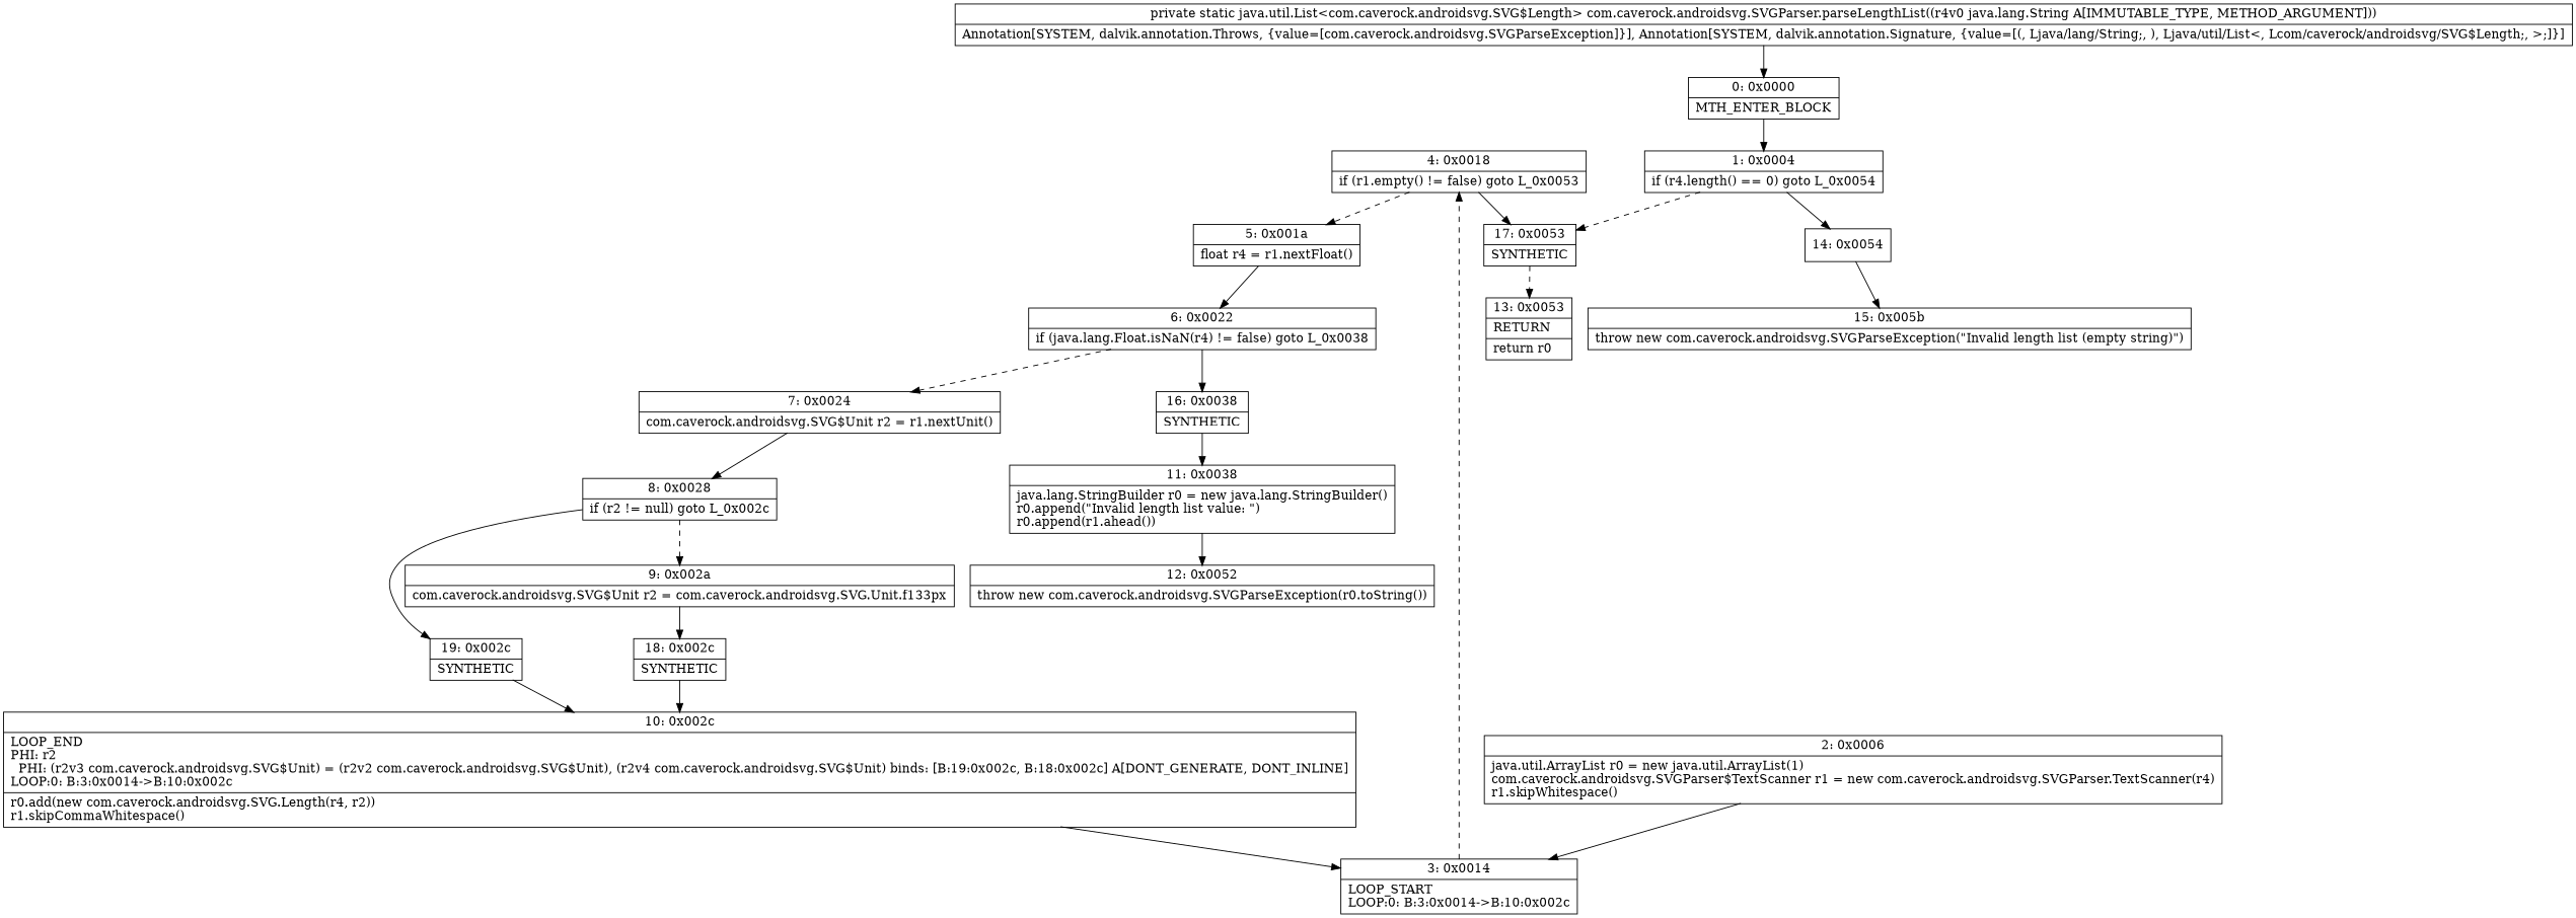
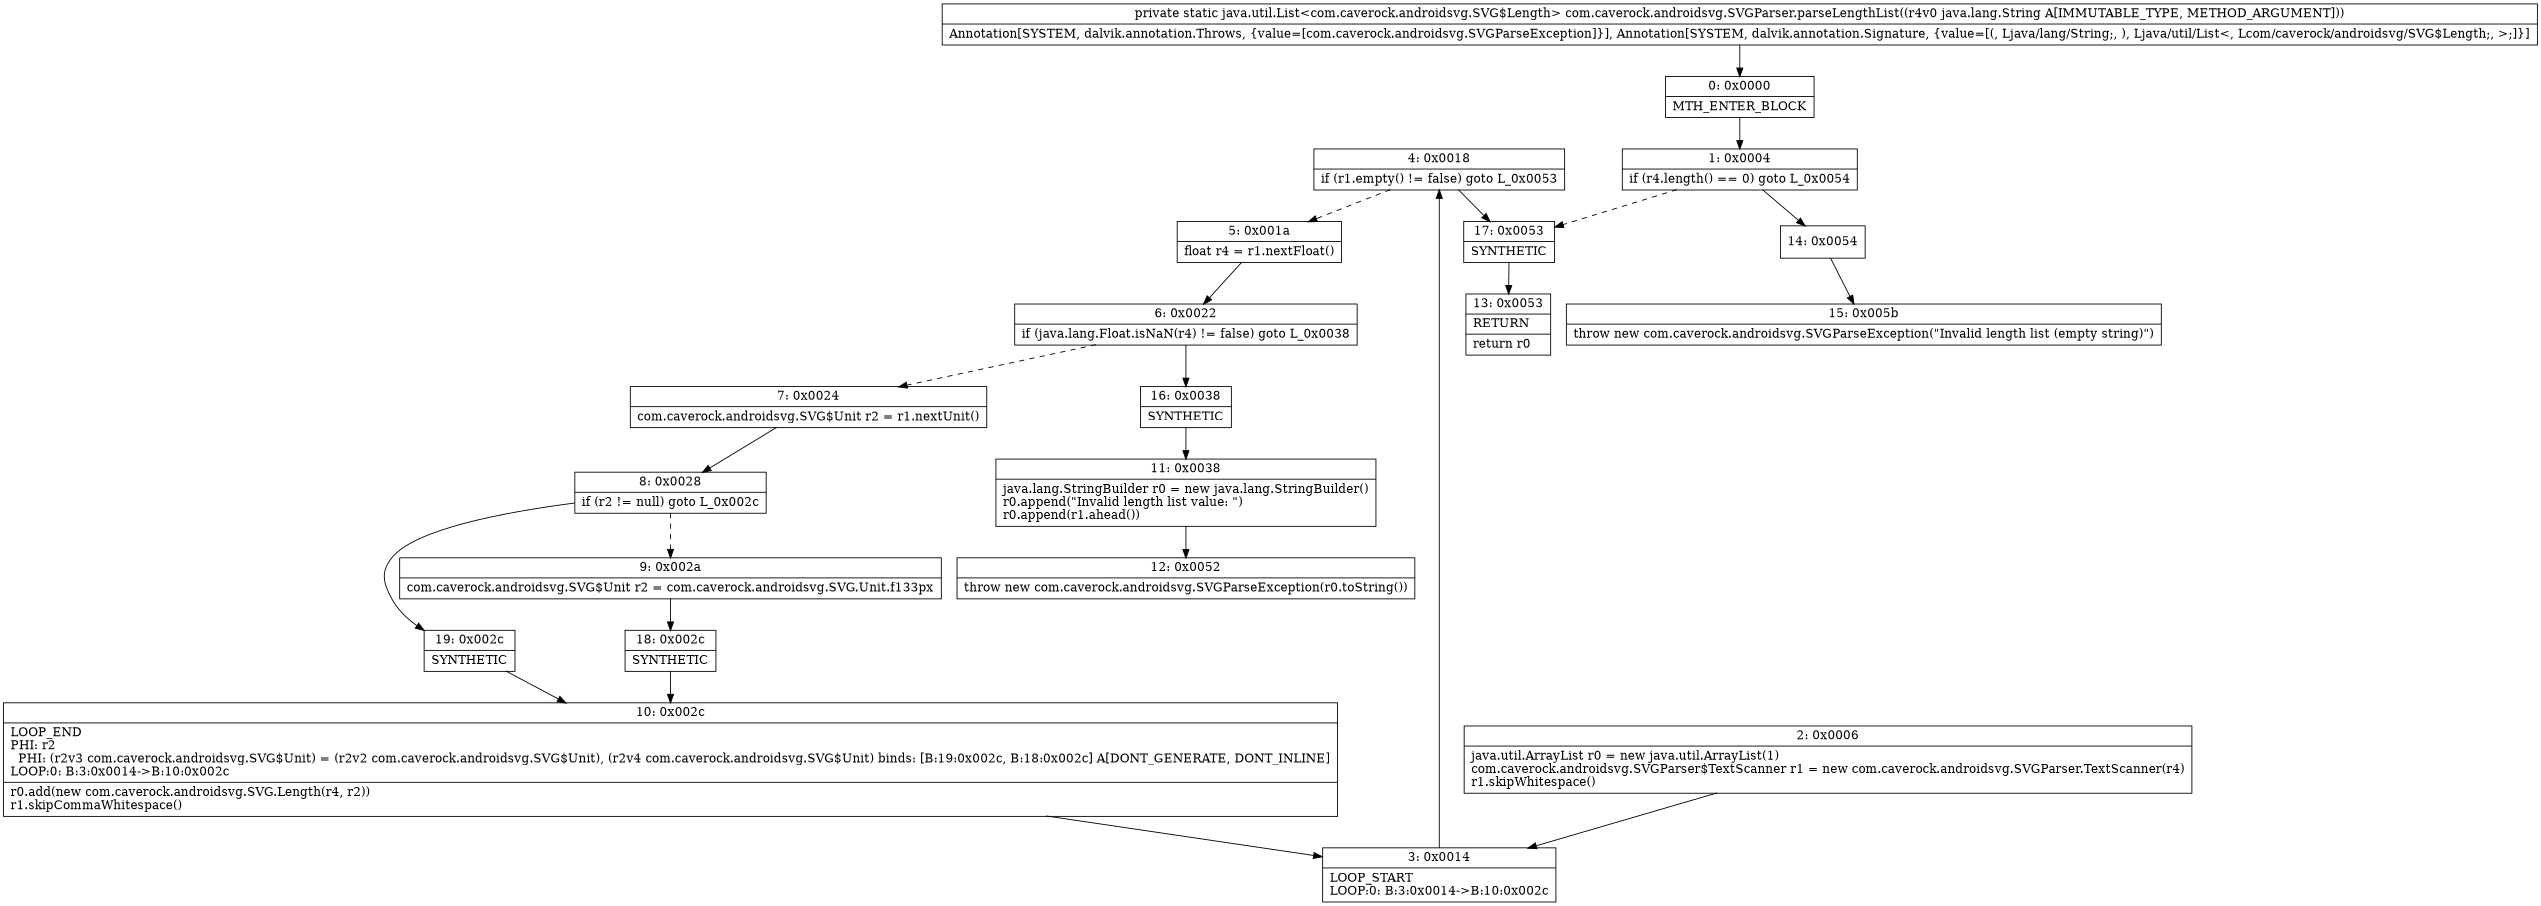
  digraph {
    node [shape=record]
    n1 [label="{0\:\ 0x0000|MTH_ENTER_BLOCK\l}"]
    n2 [label="{1\:\ 0x0004|if (r4.length() == 0) goto L_0x0054\l}"]
    n3 [label="{14\:\ 0x0054}"]
    n4 [label="{17\:\ 0x0053|SYNTHETIC\l}"]
    n5 [label="{2\:\ 0x0006|java.util.ArrayList r0 = new java.util.ArrayList(1)\lcom.caverock.androidsvg.SVGParser$TextScanner r1 = new com.caverock.androidsvg.SVGParser.TextScanner(r4)\lr1.skipWhitespace()\l}"]
    n6 [label="{3\:\ 0x0014|LOOP_START\lLOOP:0: B:3:0x0014\-\>B:10:0x002c\l}"]
    n7 [label="{15\:\ 0x005b|throw new com.caverock.androidsvg.SVGParseException(\"Invalid length list (empty string)\")\l}"]
    n8 [label="{4\:\ 0x0018|if (r1.empty() != false) goto L_0x0053\l}"]
    n9 [label="{5\:\ 0x001a|float r4 = r1.nextFloat()\l}"]
    n10 [label="{6\:\ 0x0022|if (java.lang.Float.isNaN(r4) != false) goto L_0x0038\l}"]
    n11 [label="{13\:\ 0x0053|RETURN\l|return r0\l}"]
    n12 [label="{7\:\ 0x0024|com.caverock.androidsvg.SVG$Unit r2 = r1.nextUnit()\l}"]
    n13 [label="{16\:\ 0x0038|SYNTHETIC\l}"]
    n14 [label="{8\:\ 0x0028|if (r2 != null) goto L_0x002c\l}"]
    n15 [label="{11\:\ 0x0038|java.lang.StringBuilder r0 = new java.lang.StringBuilder()\lr0.append(\"Invalid length list value: \")\lr0.append(r1.ahead())\l}"]
    n16 [label="{9\:\ 0x002a|com.caverock.androidsvg.SVG$Unit r2 = com.caverock.androidsvg.SVG.Unit.f133px\l}"]
    n17 [label="{19\:\ 0x002c|SYNTHETIC\l}"]
    n18 [label="{18\:\ 0x002c|SYNTHETIC\l}"]
    n19 [label="{10\:\ 0x002c|LOOP_END\lPHI: r2 \l  PHI: (r2v3 com.caverock.androidsvg.SVG$Unit) = (r2v2 com.caverock.androidsvg.SVG$Unit), (r2v4 com.caverock.androidsvg.SVG$Unit) binds: [B:19:0x002c, B:18:0x002c] A[DONT_GENERATE, DONT_INLINE]\lLOOP:0: B:3:0x0014\-\>B:10:0x002c\l|r0.add(new com.caverock.androidsvg.SVG.Length(r4, r2))\lr1.skipCommaWhitespace()\l}"]
    n20 [label="{12\:\ 0x0052|throw new com.caverock.androidsvg.SVGParseException(r0.toString())\l}"]
    n21 [label="{private static java.util.List\<com.caverock.androidsvg.SVG$Length\> com.caverock.androidsvg.SVGParser.parseLengthList((r4v0 java.lang.String A[IMMUTABLE_TYPE, METHOD_ARGUMENT]))  | Annotation[SYSTEM, dalvik.annotation.Throws, \{value=[com.caverock.androidsvg.SVGParseException]\}], Annotation[SYSTEM, dalvik.annotation.Signature, \{value=[(, Ljava\/lang\/String;, ), Ljava\/util\/List\<, Lcom\/caverock\/androidsvg\/SVG$Length;, \>;]\}]\l}"]
    n1 -> n2
    n2 -> n3
    n2 -> n4 [style=dashed]
    n3 -> n7
-   n4 -> n11 [style=dashed]
+   n4 -> n11
    n5 -> n6
-   n6 -> n8 [style=dashed]
+   n6 -> n8
    n8 -> n4
    n8 -> n9 [style=dashed]
    n9 -> n10
    n10 -> n12 [style=dashed]
    n10 -> n13
    n12 -> n14
    n13 -> n15
    n14 -> n16 [style=dashed]
    n14 -> n17
    n15 -> n20
    n16 -> n18
    n17 -> n19
    n18 -> n19
    n19 -> n6
    n21 -> n1
  }
